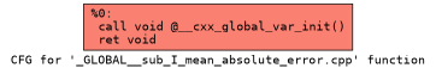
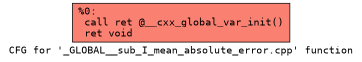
  digraph {
    label="CFG for '_GLOBAL__sub_I_mean_absolute_error.cpp' function"
    rankdir=LR
    fontname="DejaVu Sans Mono"
-   n1 [color=black fillcolor=salmon label="{%0:\l  call void @__cxx_global_var_init()\l  ret void\l}" shape=record style=filled fontname="DejaVu Sans Mono"]
+   n1 [color=black fillcolor=salmon label="{%0:\l  call ret @__cxx_global_var_init()\l  ret void\l}" shape=record style=filled fontname="DejaVu Sans Mono"]
  }
